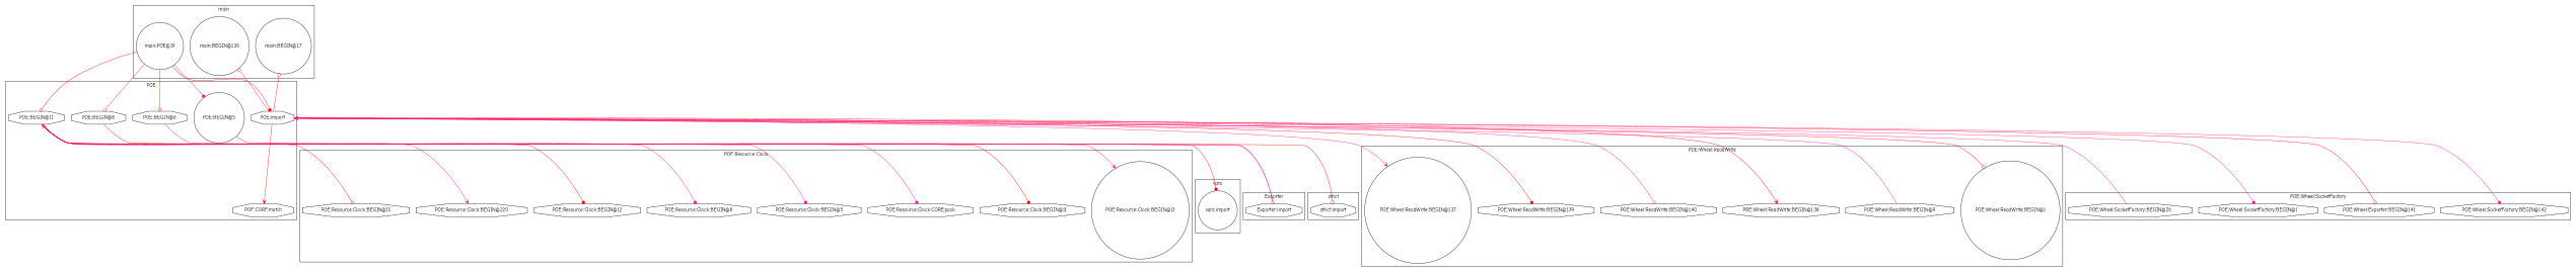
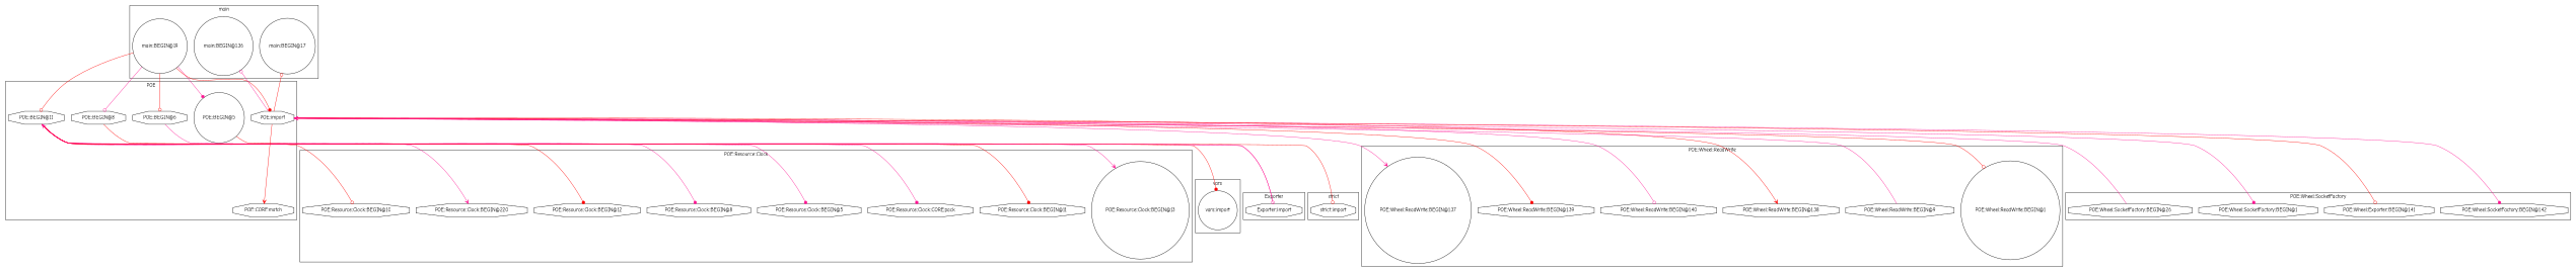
  digraph {
    fontname="Comic Neue"
    node [fontname="Comic Neue" shape=octagon]
    edge [arrowhead=odot color=deeppink fontname="Comic Neue"]
    "main::BEGIN@1.7" [shape=circle]
-   "main::BEGIN@19" [shape=circle label="main::POE@19"]
+   "main::BEGIN@19" [shape=circle]
    "main::BEGIN@1.36" [shape=circle]
    "vars::import" [shape=circle]
    "POE::BEGIN@11"
    "POE::BEGIN@8"
    "POE::BEGIN@6"
    "POE::CORE:match"
    "POE::BEGIN@5" [shape=circle]
    "POE::import"
    "POE::Wheel::ReadWrite::BEGIN@1" [shape=circle]
    "POE::Wheel::ReadWrite::BEGIN@9"
    "POE::Wheel::ReadWrite::BEGIN@1.38"
    "POE::Wheel::ReadWrite::BEGIN@1.40"
    "POE::Wheel::ReadWrite::BEGIN@1.39"
    "POE::Wheel::ReadWrite::BEGIN@1.37" [shape=circle]
    "POE::Wheel::SocketFactory::BEGIN@1"
    "POE::Wheel::SocketFactory::BEGIN@26"
    "POE::Wheel::SocketFactory::BEGIN@1.42"
    n20 [label="POE::Wheel::Exporter::BEGIN@1.41"]
    "POE::Resource::Clock::CORE:pack"
    "POE::Resource::Clock::BEGIN@5"
    "POE::Resource::Clock::BEGIN@8"
    "POE::Resource::Clock::BEGIN@12"
    "POE::Resource::Clock::BEGIN@220"
    "POE::Resource::Clock::BEGIN@10"
    "POE::Resource::Clock::BEGIN@13" [shape=circle]
    "POE::Resource::Clock::BEGIN@11"
    "Exporter::import"
    "strict::import"
    subgraph cluster_1 {
      label=main
      "main::BEGIN@1.7"
      "main::BEGIN@19"
      "main::BEGIN@1.36"
    }
    subgraph cluster_2 {
      label=vars
      "vars::import"
    }
    subgraph cluster_3 {
      label=POE
      "POE::BEGIN@11"
      "POE::BEGIN@8"
      "POE::BEGIN@6"
      "POE::CORE:match"
      "POE::BEGIN@5"
      "POE::import"
    }
    subgraph cluster_4 {
      label="POE::Wheel::ReadWrite"
      "POE::Wheel::ReadWrite::BEGIN@1"
      "POE::Wheel::ReadWrite::BEGIN@9"
      "POE::Wheel::ReadWrite::BEGIN@1.38"
      "POE::Wheel::ReadWrite::BEGIN@1.40"
      "POE::Wheel::ReadWrite::BEGIN@1.39"
      "POE::Wheel::ReadWrite::BEGIN@1.37"
    }
    subgraph cluster_5 {
      label="POE::Wheel::SocketFactory"
      "POE::Wheel::SocketFactory::BEGIN@1"
      "POE::Wheel::SocketFactory::BEGIN@26"
      "POE::Wheel::SocketFactory::BEGIN@1.42"
      n20
    }
    subgraph cluster_6 {
      label="POE::Resource::Clock"
      "POE::Resource::Clock::CORE:pack"
      "POE::Resource::Clock::BEGIN@5"
      "POE::Resource::Clock::BEGIN@8"
      "POE::Resource::Clock::BEGIN@12"
      "POE::Resource::Clock::BEGIN@220"
      "POE::Resource::Clock::BEGIN@10"
      "POE::Resource::Clock::BEGIN@13"
      "POE::Resource::Clock::BEGIN@11"
    }
    subgraph cluster_7 {
      label=Exporter
      "Exporter::import"
    }
    subgraph cluster_8 {
      label="strict"
      "strict::import"
    }
    "main::BEGIN@19" -> "POE::BEGIN@11" [color=red]
    "main::BEGIN@19" -> "POE::BEGIN@8"
    "main::BEGIN@19" -> "POE::BEGIN@6" [color=red]
    "main::BEGIN@19" -> "POE::BEGIN@5" [arrowhead=dot]
    "main::BEGIN@19" -> "POE::import" [arrowhead=dot color=red]
    "POE::BEGIN@11" -> "POE::Resource::Clock::CORE:pack" [arrowhead=dot]
    "POE::BEGIN@11" -> "POE::Resource::Clock::BEGIN@5" [arrowhead=dot]
    "POE::BEGIN@11" -> "POE::Resource::Clock::BEGIN@8" [arrowhead=dot]
    "POE::BEGIN@11" -> "POE::Resource::Clock::BEGIN@12" [arrowhead=dot color=red]
    "POE::BEGIN@11" -> "POE::Resource::Clock::BEGIN@220" [arrowhead=vee]
    "POE::BEGIN@11" -> "POE::Resource::Clock::BEGIN@10" [color=red]
    "POE::BEGIN@11" -> "POE::Resource::Clock::BEGIN@13" [arrowhead=vee]
    "POE::BEGIN@11" -> "POE::Resource::Clock::BEGIN@11" [arrowhead=dot color=red]
    "POE::BEGIN@8" -> "vars::import" [arrowhead=dot color=red]
    "POE::BEGIN@6" -> "Exporter::import"
    "POE::BEGIN@5" -> "strict::import" [color=red]
    "POE::import" -> "main::BEGIN@1.7" [color=red]
    "POE::import" -> "main::BEGIN@1.36"
    "POE::import" -> "POE::CORE:match" [arrowhead=vee color=red]
    "POE::import" -> "POE::Wheel::ReadWrite::BEGIN@1" [color=red]
    "POE::import" -> "POE::Wheel::ReadWrite::BEGIN@1.38" [arrowhead=vee color=red]
    "POE::import" -> "POE::Wheel::ReadWrite::BEGIN@1.40"
    "POE::import" -> "POE::Wheel::ReadWrite::BEGIN@1.39" [arrowhead=dot color=red]
    "POE::import" -> "POE::Wheel::ReadWrite::BEGIN@1.37" [arrowhead=vee]
    "POE::import" -> "POE::Wheel::SocketFactory::BEGIN@1" [arrowhead=dot]
    "POE::import" -> "POE::Wheel::SocketFactory::BEGIN@1.42" [arrowhead=dot]
    "POE::import" -> n20 [color=red]
    "POE::Wheel::ReadWrite::BEGIN@9" -> "POE::import" [arrowhead=vee]
    "POE::Wheel::SocketFactory::BEGIN@26" -> "POE::import" [arrowhead=vee]
    "Exporter::import" -> "POE::BEGIN@11" [arrowhead=vee]
  }
